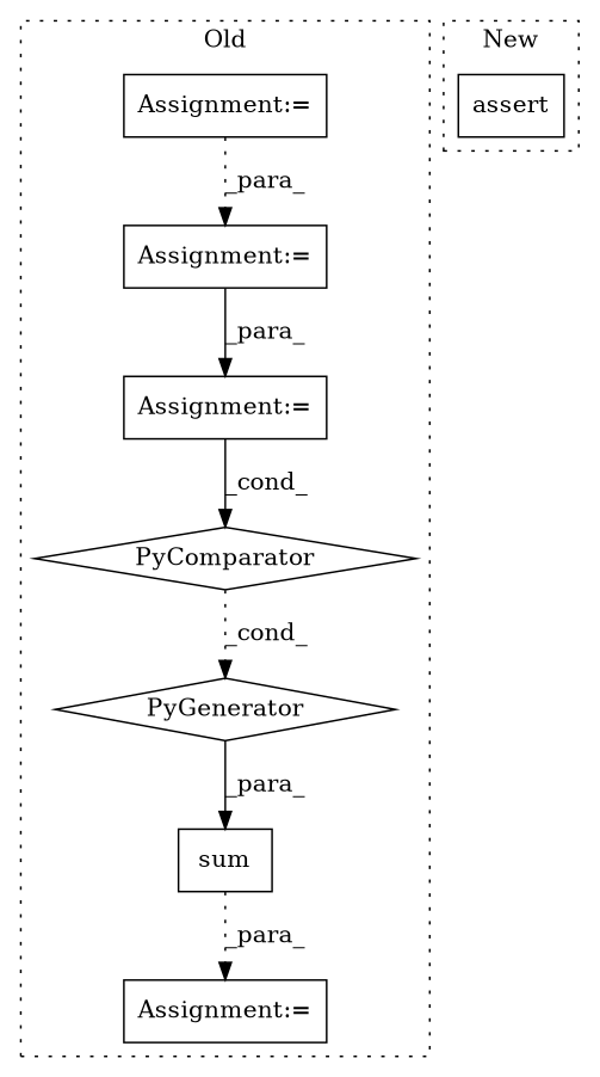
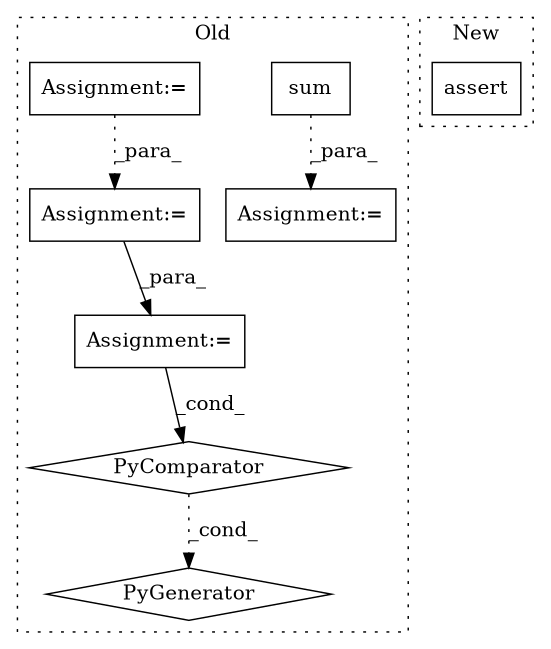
  digraph {
    node [a=7 l=1 s=506 shape=box]
    edge [style=solid]
    n1 [a=107 l=138 label=PyGenerator s=427 shape=diamond]
    n2 [a=113 l=53 label=PyComparator shape=diamond]
    n3 [l=53 label="Assignment:="]
    n4 [label="Assignment:=" s=413]
    n5 [label="Assignment:=" s=388]
    n6 [a=32 l="13,-3" label=sum s="414,565"]
    n7 [label="Assignment:=" s=356]
    n8 [a=6 l=7 label=assert s=3800]
    subgraph cluster_1 {
      label=Old
      style=dotted
      n1
      n2
      n3
      n4
      n5
      n6
      n7
    }
    subgraph cluster_2 {
      label=New
      style=dotted
      n8
    }
-   n1 -> n6 [label=_para_]
    n2 -> n1 [label=_cond_ style=dotted]
    n3 -> n2 [label=_cond_]
    n5 -> n3 [label=_para_]
    n6 -> n4 [label=_para_ style=dotted]
    n7 -> n5 [label=_para_ style=dotted]
  }
